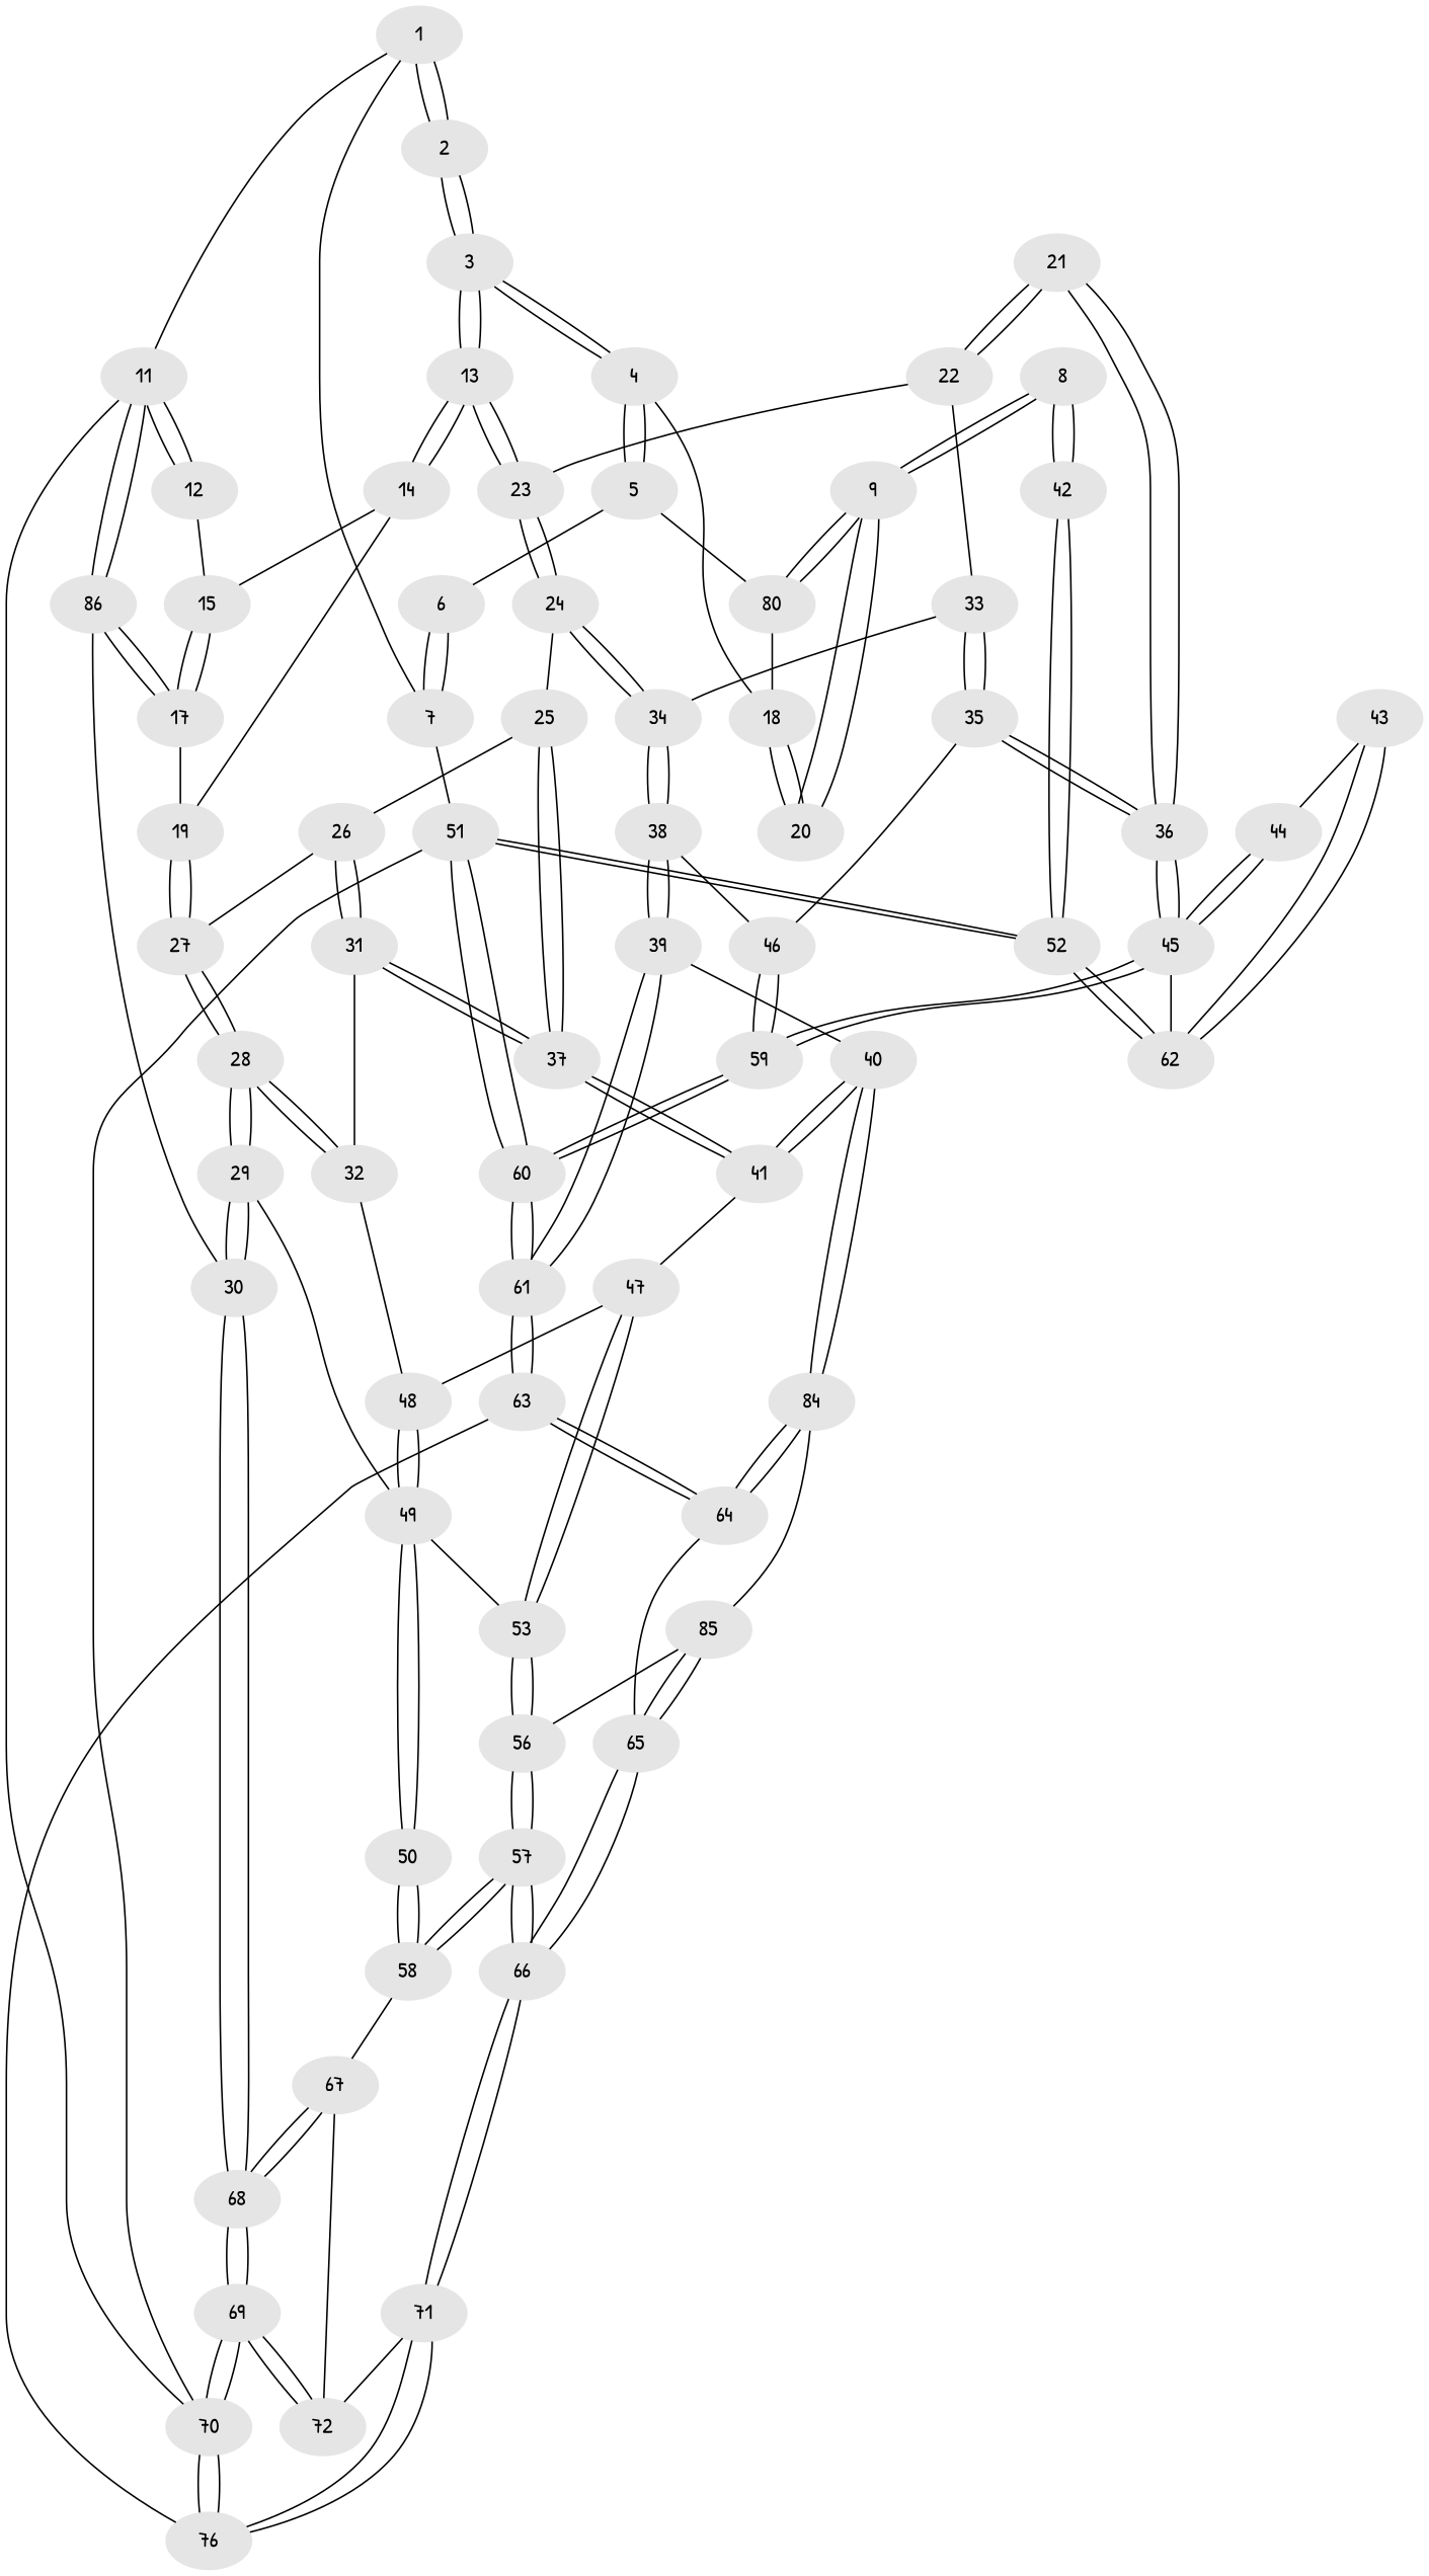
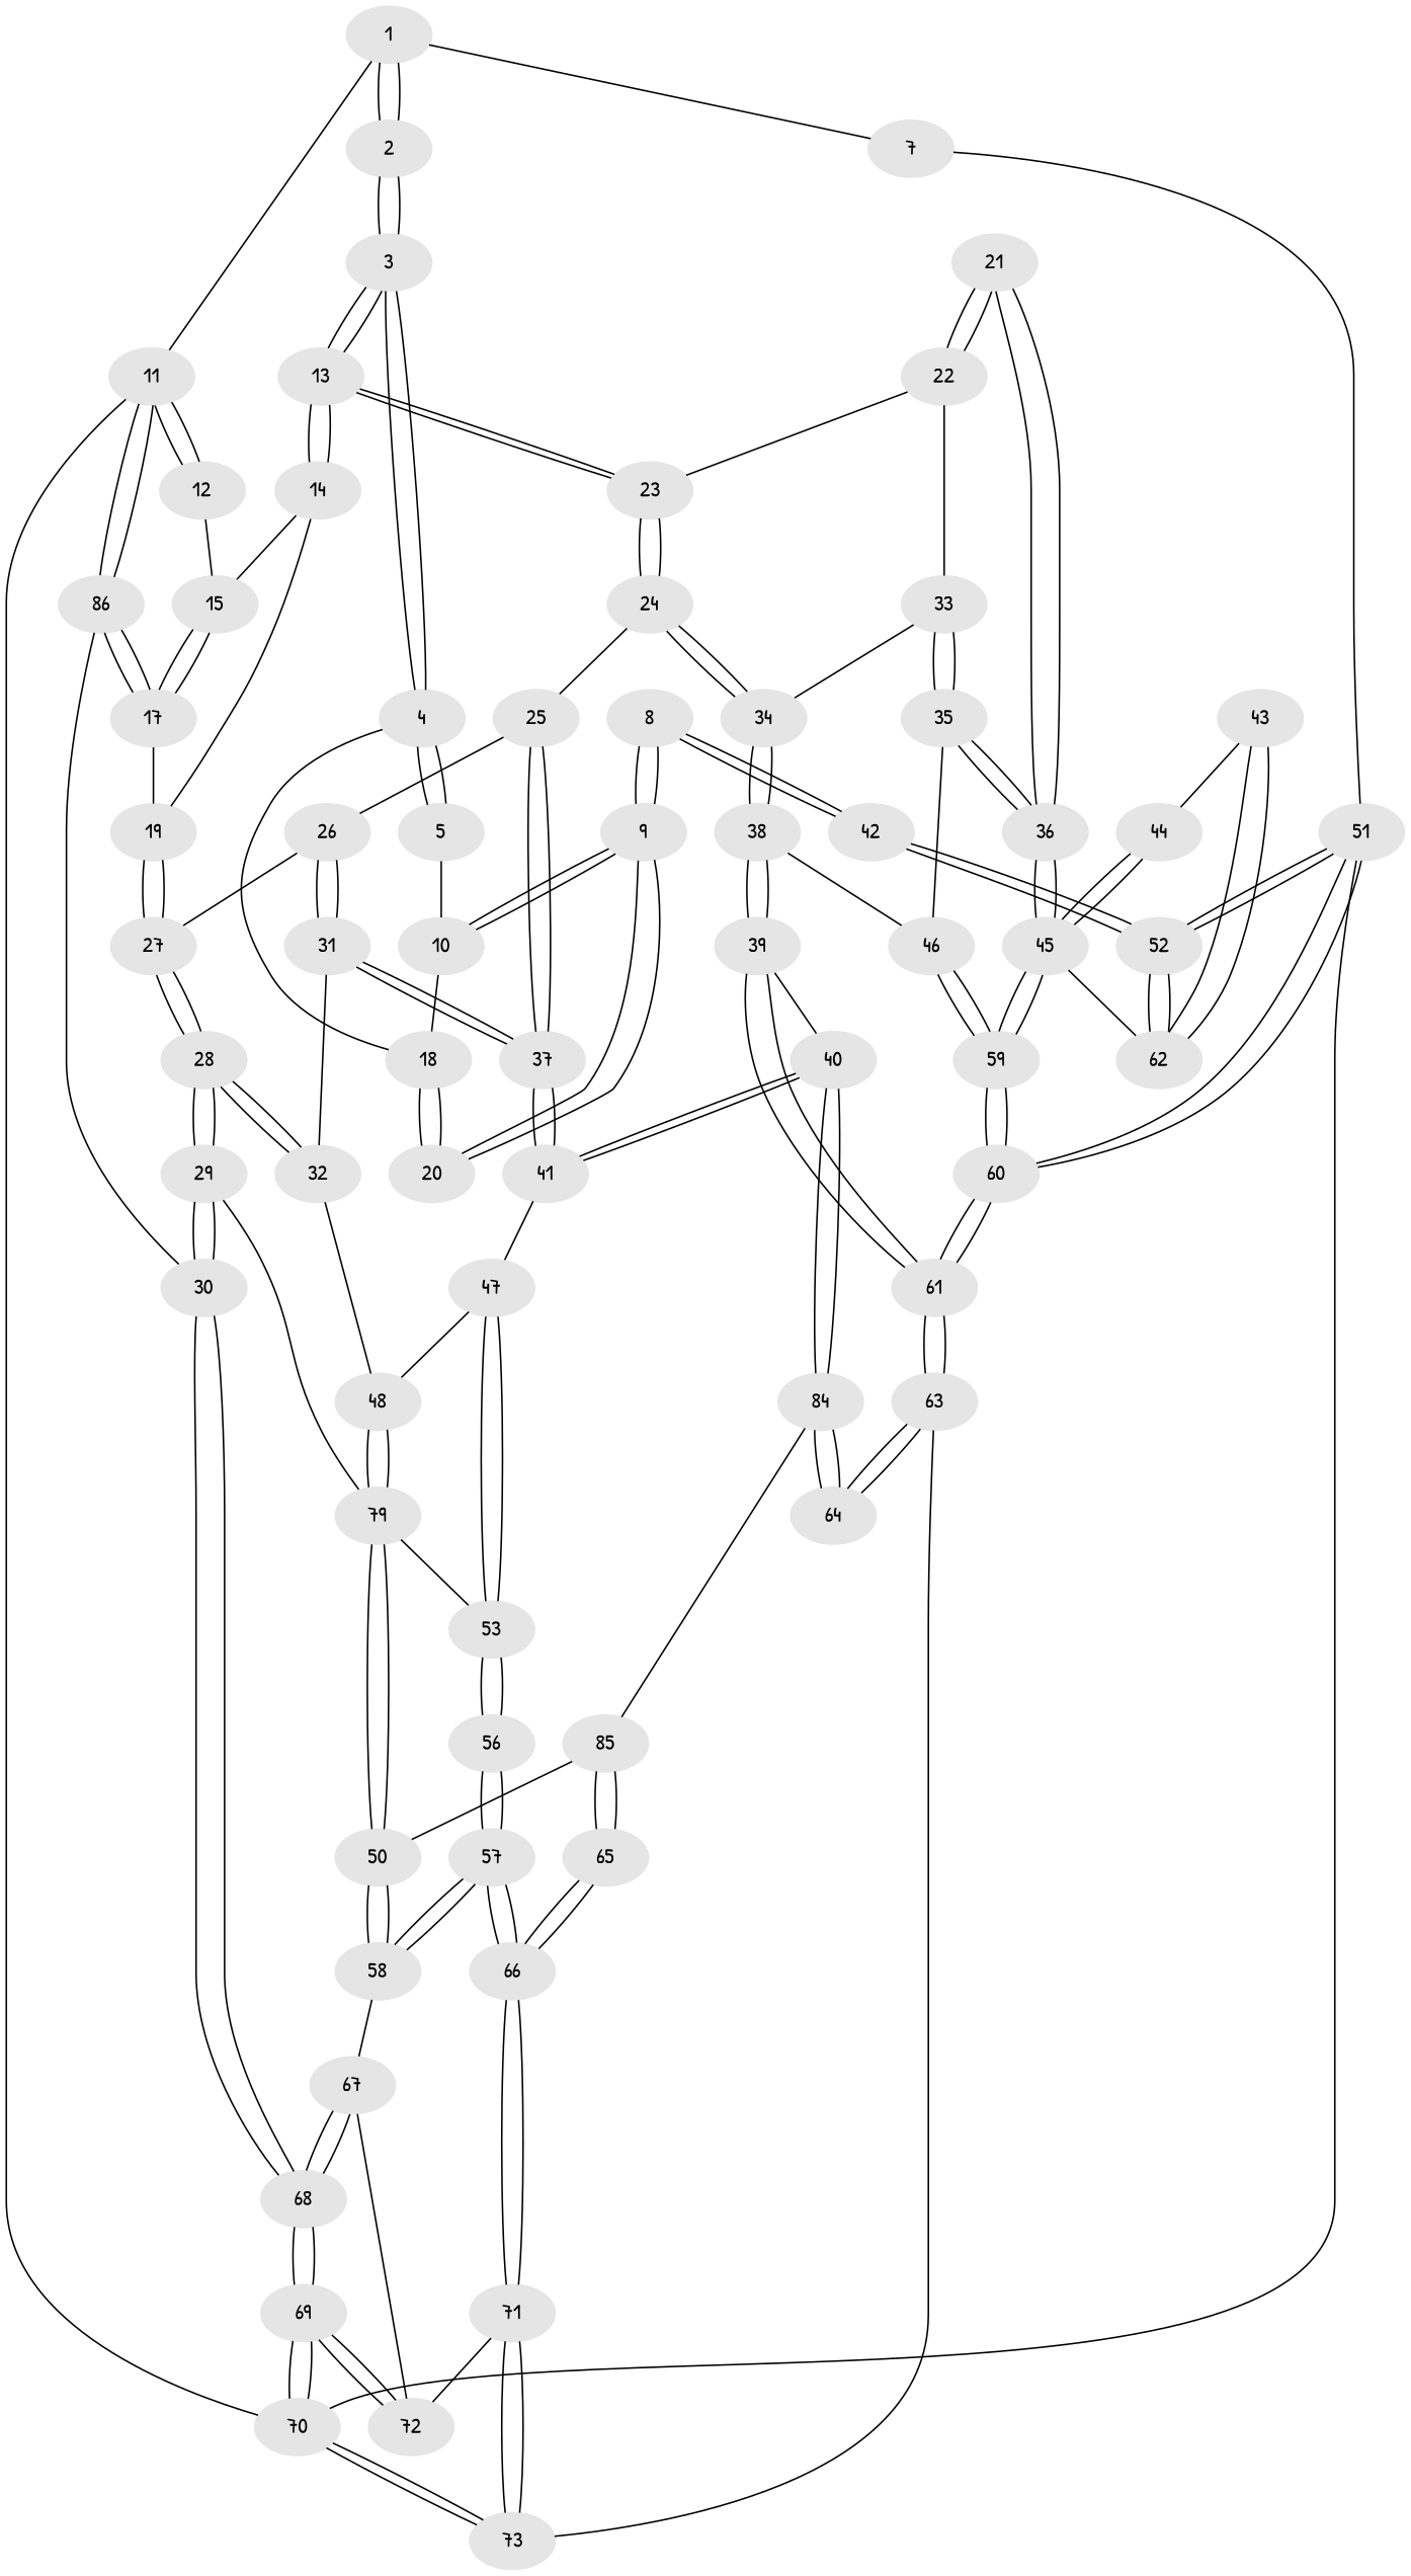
  graph {
    fontname="Patrick Hand"
    node [color=gray90 fontname="Patrick Hand" style=filled]
    edge [fontname="Patrick Hand"]
    1
    2
    7
    11
    3
    51
    12
    n8 [label=86]
    70
    4
    13
    5
    18
    14
    23
-   6
-   10 [label=80]
+   10
    20
    8
    9
    42
    52
    60
    15
    17
    30
-   73 [label=76]
+   73
    19
    24
    27
    68
    28
    21
    22
    36
    33
    45
    34
    35
    25
    26
    37
    38
    31
    41
    32
    29
-   49
+   49 [label=79]
    48
    50
    58
    69
    46
    39
    59
    62
    47
    40
    61
    n60 [label=84]
    63
    n62 [label=85]
    64
    53
    43
    44
    56
    67
    57
    65
    66
    71
    72
    1 -- 2
    1 -- 2
    1 -- 7
    1 -- 11
    2 -- 3
    2 -- 3
    7 -- 51
    11 -- 12
    11 -- 12
    11 -- n8
    11 -- n8
    11 -- 70
    3 -- 4
    3 -- 4
    3 -- 13
    3 -- 13
    51 -- 70
    51 -- 52
    51 -- 52
    51 -- 60
    51 -- 60
    12 -- 15
    n8 -- 17
    n8 -- 17
    n8 -- 30
    70 -- 73
    70 -- 73
    4 -- 5
    4 -- 5
    4 -- 18
    13 -- 14
    13 -- 14
    13 -- 23
    13 -- 23
-   5 -- 6
    5 -- 10
    18 -- 20
    18 -- 20
    14 -- 15
    14 -- 19
    23 -- 24
    23 -- 24
-   6 -- 7
-   6 -- 7
    10 -- 18
    8 -- 9
    8 -- 9
    8 -- 42
    8 -- 42
    9 -- 10
    9 -- 10
    9 -- 20
    9 -- 20
    42 -- 52
    42 -- 52
    52 -- 62
    52 -- 62
    60 -- 61
    60 -- 61
    15 -- 17
    15 -- 17
    17 -- 19
    30 -- 68
    30 -- 68
    19 -- 27
    19 -- 27
    24 -- 34
    24 -- 34
    24 -- 25
    27 -- 28
    27 -- 28
    68 -- 69
    68 -- 69
    28 -- 32
    28 -- 32
    28 -- 29
    28 -- 29
    21 -- 22
    21 -- 22
    21 -- 36
    21 -- 36
    22 -- 23
    22 -- 33
    36 -- 45
    36 -- 45
    33 -- 34
    33 -- 35
    33 -- 35
    45 -- 59
    45 -- 59
    45 -- 62
    34 -- 38
    34 -- 38
    35 -- 36
    35 -- 36
    35 -- 46
    25 -- 26
    25 -- 37
    25 -- 37
    26 -- 27
    26 -- 31
    26 -- 31
    37 -- 41
    37 -- 41
    38 -- 46
    38 -- 39
    38 -- 39
    31 -- 37
    31 -- 37
    31 -- 32
    41 -- 47
    32 -- 48
    29 -- 30
    29 -- 30
    29 -- 49
    49 -- 50
    49 -- 50
    49 -- 53
    48 -- 49
    48 -- 49
    50 -- 58
    50 -- 58
    58 -- 67
    69 -- 70
    69 -- 70
    69 -- 72
    69 -- 72
    46 -- 59
    46 -- 59
    39 -- 40
    39 -- 61
    39 -- 61
    59 -- 60
    59 -- 60
    47 -- 48
    47 -- 53
    47 -- 53
    40 -- 41
    40 -- 41
    40 -- n60
    40 -- n60
    61 -- 63
    61 -- 63
    n60 -- n62
    n60 -- 64
    n60 -- 64
    63 -- 73
    63 -- 64
    63 -- 64
-   n62 -- 56
+   n62 -- 50
    n62 -- 65
    n62 -- 65
-   64 -- 65
    53 -- 56
    53 -- 56
    43 -- 62
    43 -- 62
    43 -- 44
    44 -- 45
    44 -- 45
    56 -- 57
    56 -- 57
    67 -- 68
    67 -- 68
    67 -- 72
    57 -- 58
    57 -- 58
    57 -- 66
    57 -- 66
    65 -- 66
    65 -- 66
    66 -- 71
    66 -- 71
    71 -- 73
    71 -- 73
    71 -- 72
  }
